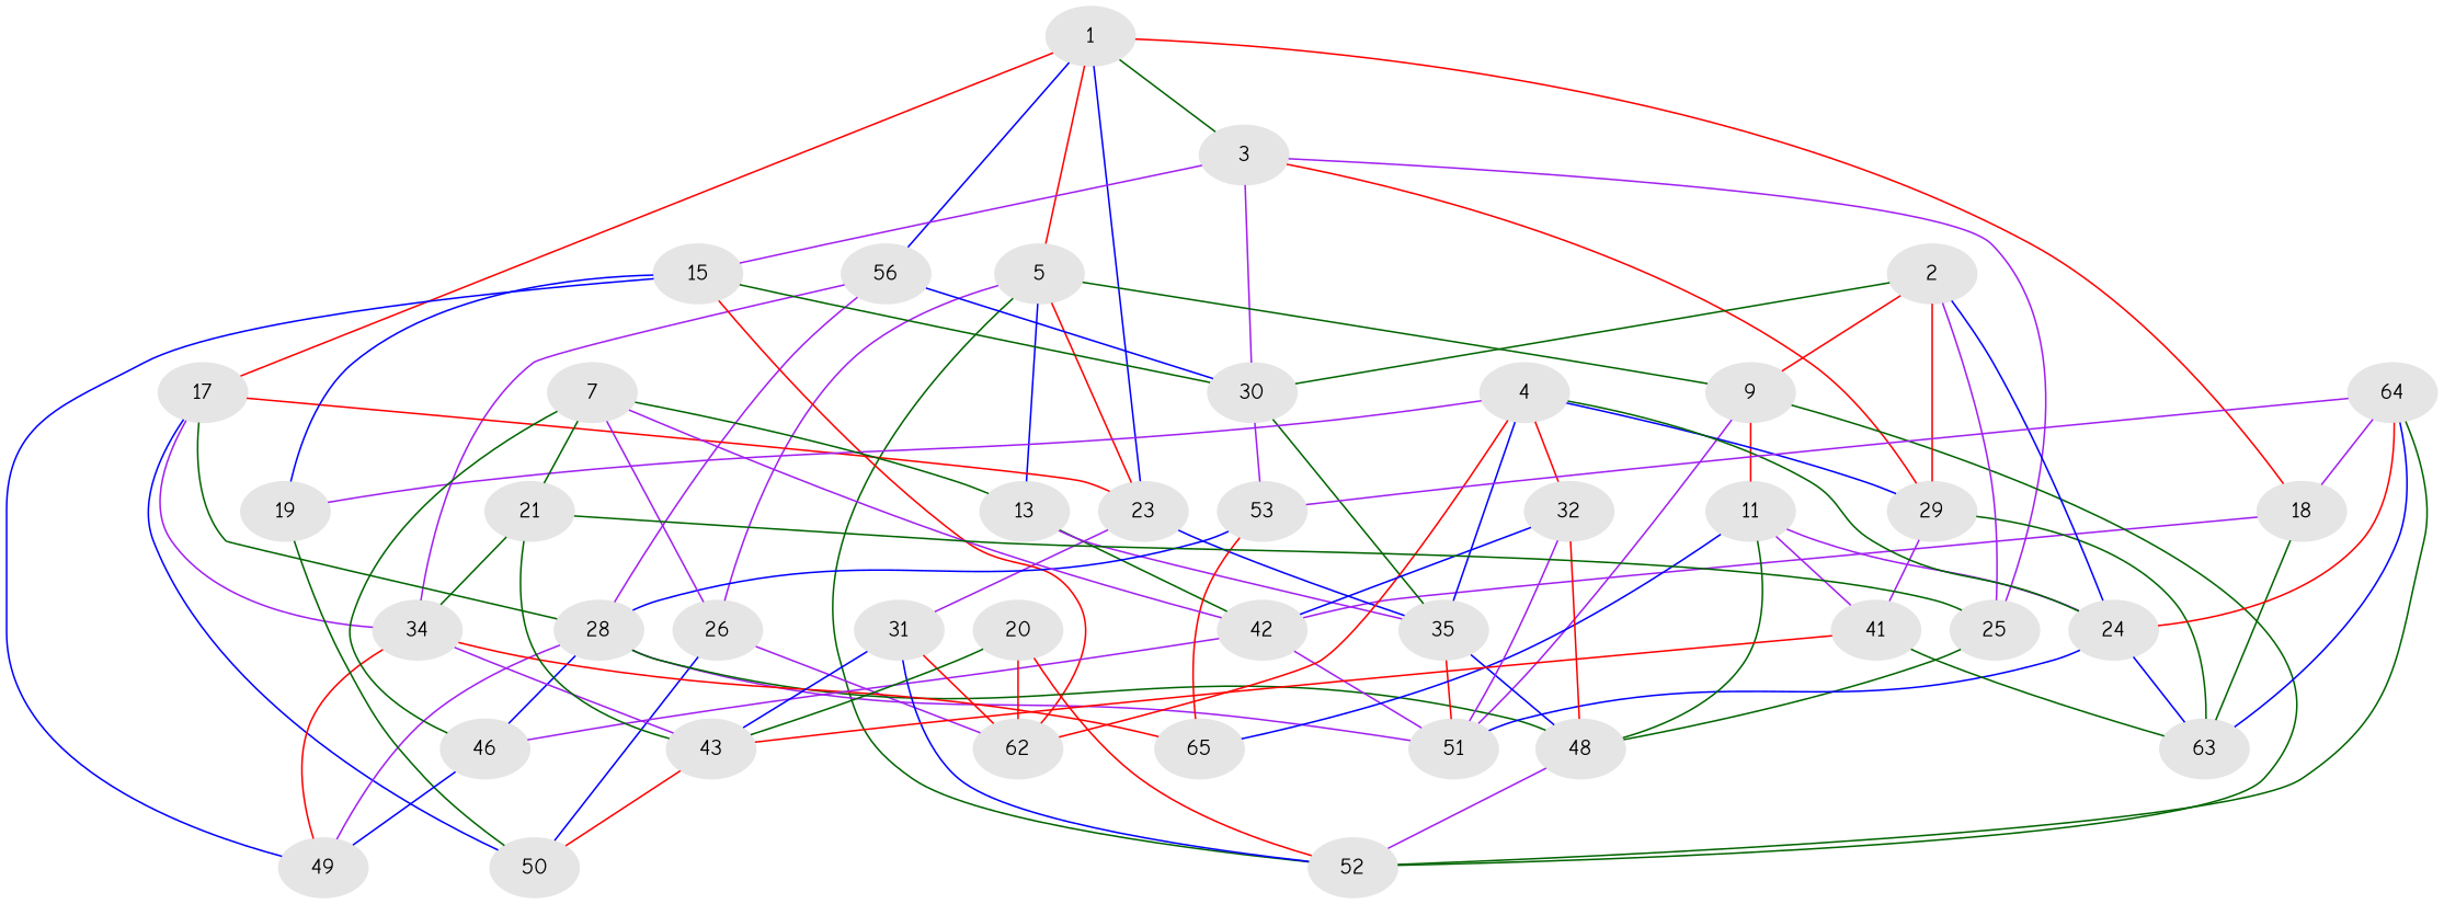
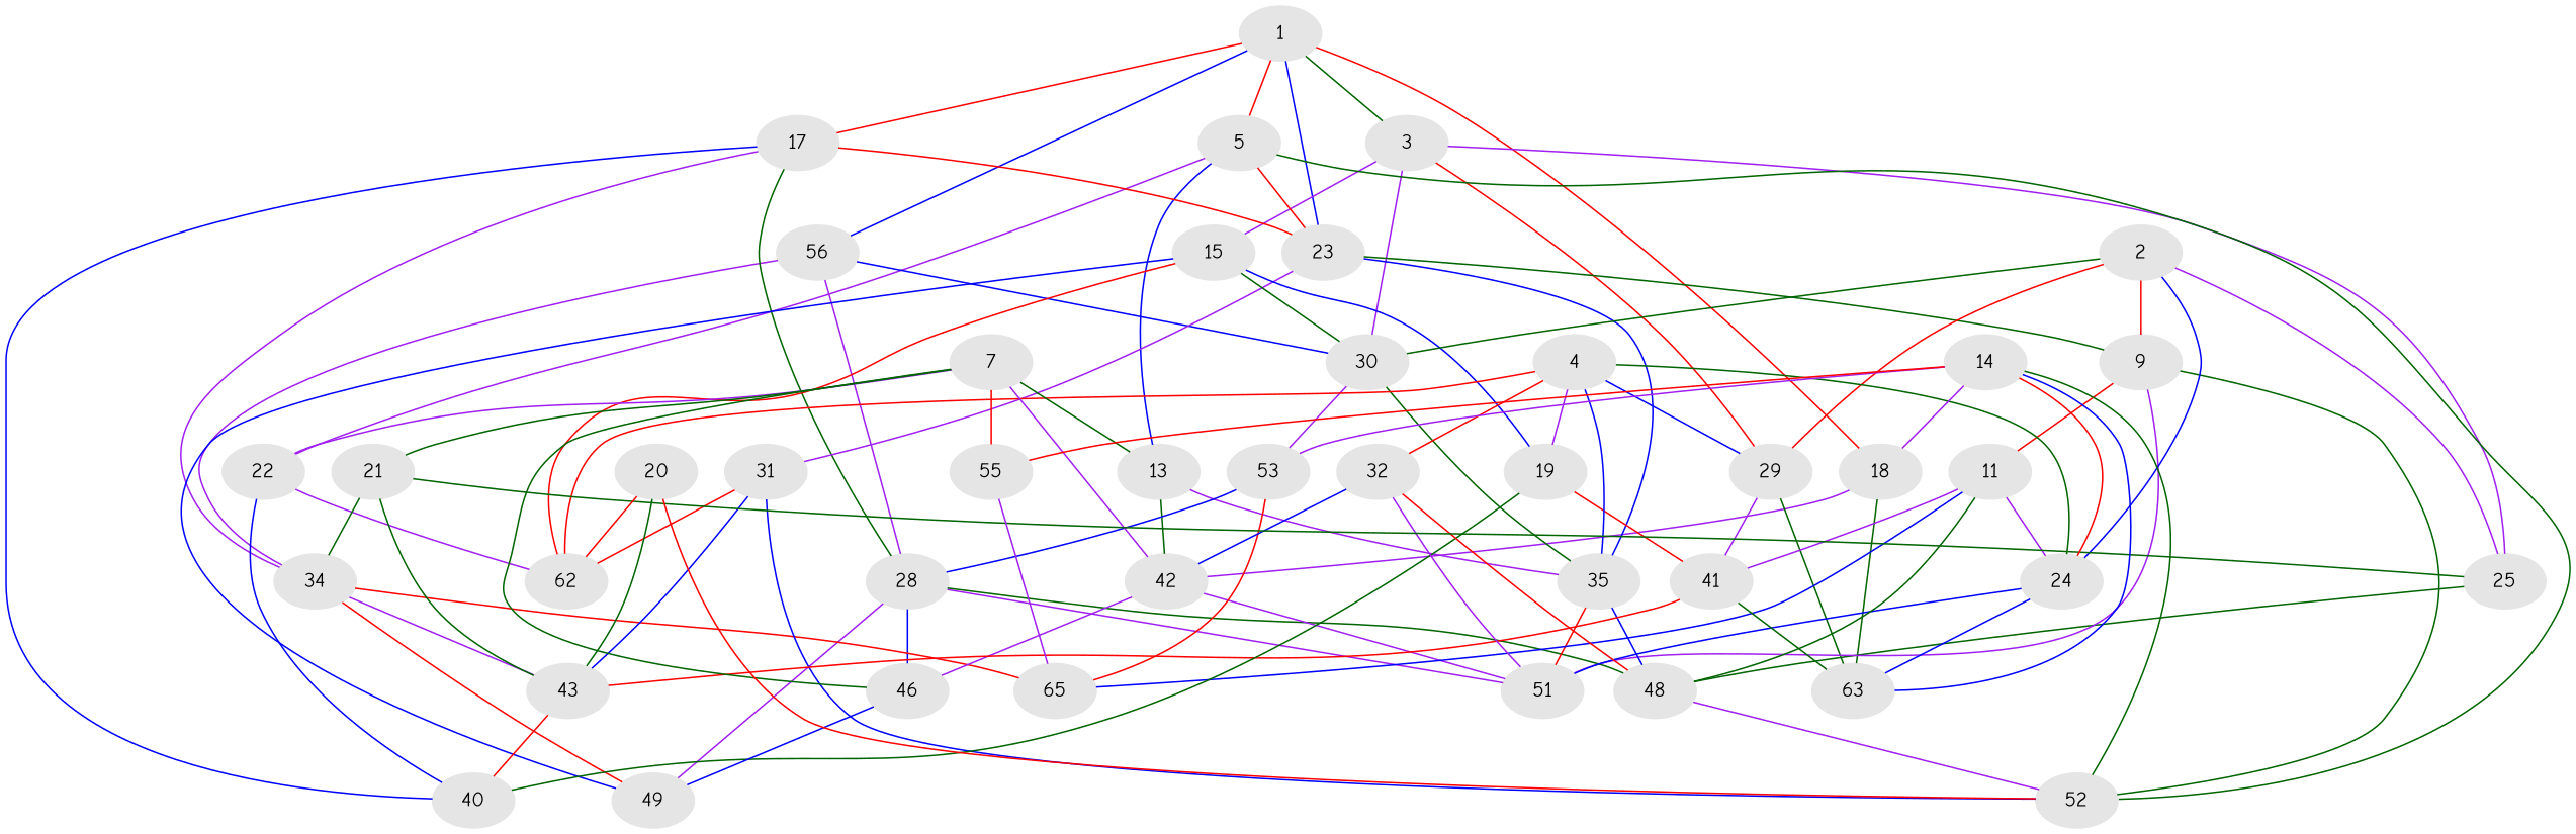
  graph {
    fontname="Comic Neue"
    node [color=gray90 fontname="Comic Neue" style=filled]
    edge [color=purple fontname="Comic Neue"]
    1 [super="+8"]
    3 [super="+6"]
    5 [super="+56"]
    n4 [label=56]
    17 [super="+54"]
    18
    23 [super="+58"]
    25 [super="+26"]
    29 [super="+40"]
    30 [super="+59"]
    15 [super="+38"]
    9 [super="+10"]
    13
-   22 [label=26]
+   22
    52 [super="+67"]
    28 [super="+37"]
    34 [super="+39"]
-   50
+   50 [label=40]
    42 [super="+44"]
    63 [super="+64"]
    35 [super="+69"]
    31
    2 [super="+45"]
    24 [super="+60"]
    11 [super="+36"]
    51 [super="+70"]
    48 [super="+61"]
    41 [super="+57"]
    53
    19
    62 [super="+68"]
    49
    4 [super="+33"]
    32
    7 [super="+12"]
    21 [super="+27"]
    46
+   55
    43 [super="+66"]
    65
-   14 [super="+47" label=64]
+   14 [super="+47"]
    20
    1 -- 3 [color=darkgreen]
    1 -- 5 [color=red]
    1 -- n4 [color=blue]
    1 -- 17 [color=red]
    1 -- 18 [color=red]
    1 -- 23 [color=blue]
    3 -- 25
    3 -- 29 [color=red]
    3 -- 30
    3 -- 15 [weight=2]
    5 -- 23 [color=red]
-   5 -- 9 [color=darkgreen]
+   23 -- 9 [color=darkgreen]
    5 -- 13 [color=blue]
    5 -- 22
    5 -- 52 [color=darkgreen]
    n4 -- 30 [color=blue]
    n4 -- 28
    n4 -- 34
    17 -- 23 [color=red weight=2]
    17 -- 28 [color=darkgreen]
    17 -- 34
    17 -- 50 [color=blue]
    18 -- 42
    18 -- 63 [color=darkgreen]
    23 -- 35 [color=blue]
    23 -- 31
    25 -- 48 [color=darkgreen]
    29 -- 63 [color=darkgreen weight=2]
    29 -- 41
    30 -- 35 [color=darkgreen]
    30 -- 53
    15 -- 30 [color=darkgreen]
    15 -- 19 [color=blue]
    15 -- 62 [color=red]
    15 -- 49 [color=blue]
    9 -- 52 [color=darkgreen]
    9 -- 11 [color=red]
    9 -- 51
    13 -- 42 [color=darkgreen]
    13 -- 35
    22 -- 50 [color=blue]
    22 -- 62
    28 -- 51
    28 -- 48 [color=darkgreen]
    28 -- 49
    28 -- 46 [color=blue]
    34 -- 49 [color=red]
    34 -- 43
    34 -- 65 [color=red]
    42 -- 51
    42 -- 46
    35 -- 51 [color=red]
    35 -- 48 [color=blue]
    31 -- 52 [color=blue]
    31 -- 62 [color=red]
    31 -- 43 [color=blue]
    2 -- 25
    2 -- 29 [color=red]
    2 -- 30 [color=darkgreen]
    2 -- 9 [color=red weight=2]
    2 -- 24 [color=blue]
    24 -- 63 [color=blue]
    24 -- 51 [color=blue]
    11 -- 24
    11 -- 48 [color=darkgreen]
    11 -- 41 [weight=2]
    11 -- 65 [color=blue]
    48 -- 52
    41 -- 63 [color=darkgreen]
    41 -- 43 [color=red]
    53 -- 28 [color=blue]
    53 -- 65 [color=red]
    19 -- 50 [color=darkgreen]
+   19 -- 41 [color=red]
    4 -- 29 [color=blue]
    4 -- 35 [color=blue]
    4 -- 24 [color=darkgreen]
    4 -- 19
    4 -- 62 [color=red]
    4 -- 32 [color=red]
    32 -- 42 [color=blue]
    32 -- 51
    32 -- 48 [color=red]
    7 -- 13 [color=darkgreen]
    7 -- 22
    7 -- 42
    7 -- 21 [color=darkgreen]
    7 -- 46 [color=darkgreen]
+   7 -- 55 [color=red]
    21 -- 25 [color=darkgreen weight=3]
    21 -- 34 [color=darkgreen]
    21 -- 43 [color=darkgreen]
    46 -- 49 [color=blue]
+   55 -- 65
    43 -- 50 [color=red]
    14 -- 18
    14 -- 52 [color=darkgreen]
    14 -- 63 [color=blue]
    14 -- 24 [color=red]
    14 -- 53
+   14 -- 55 [color=red]
    20 -- 52 [color=red]
    20 -- 62 [color=red weight=2]
    20 -- 43 [color=darkgreen]
  }
